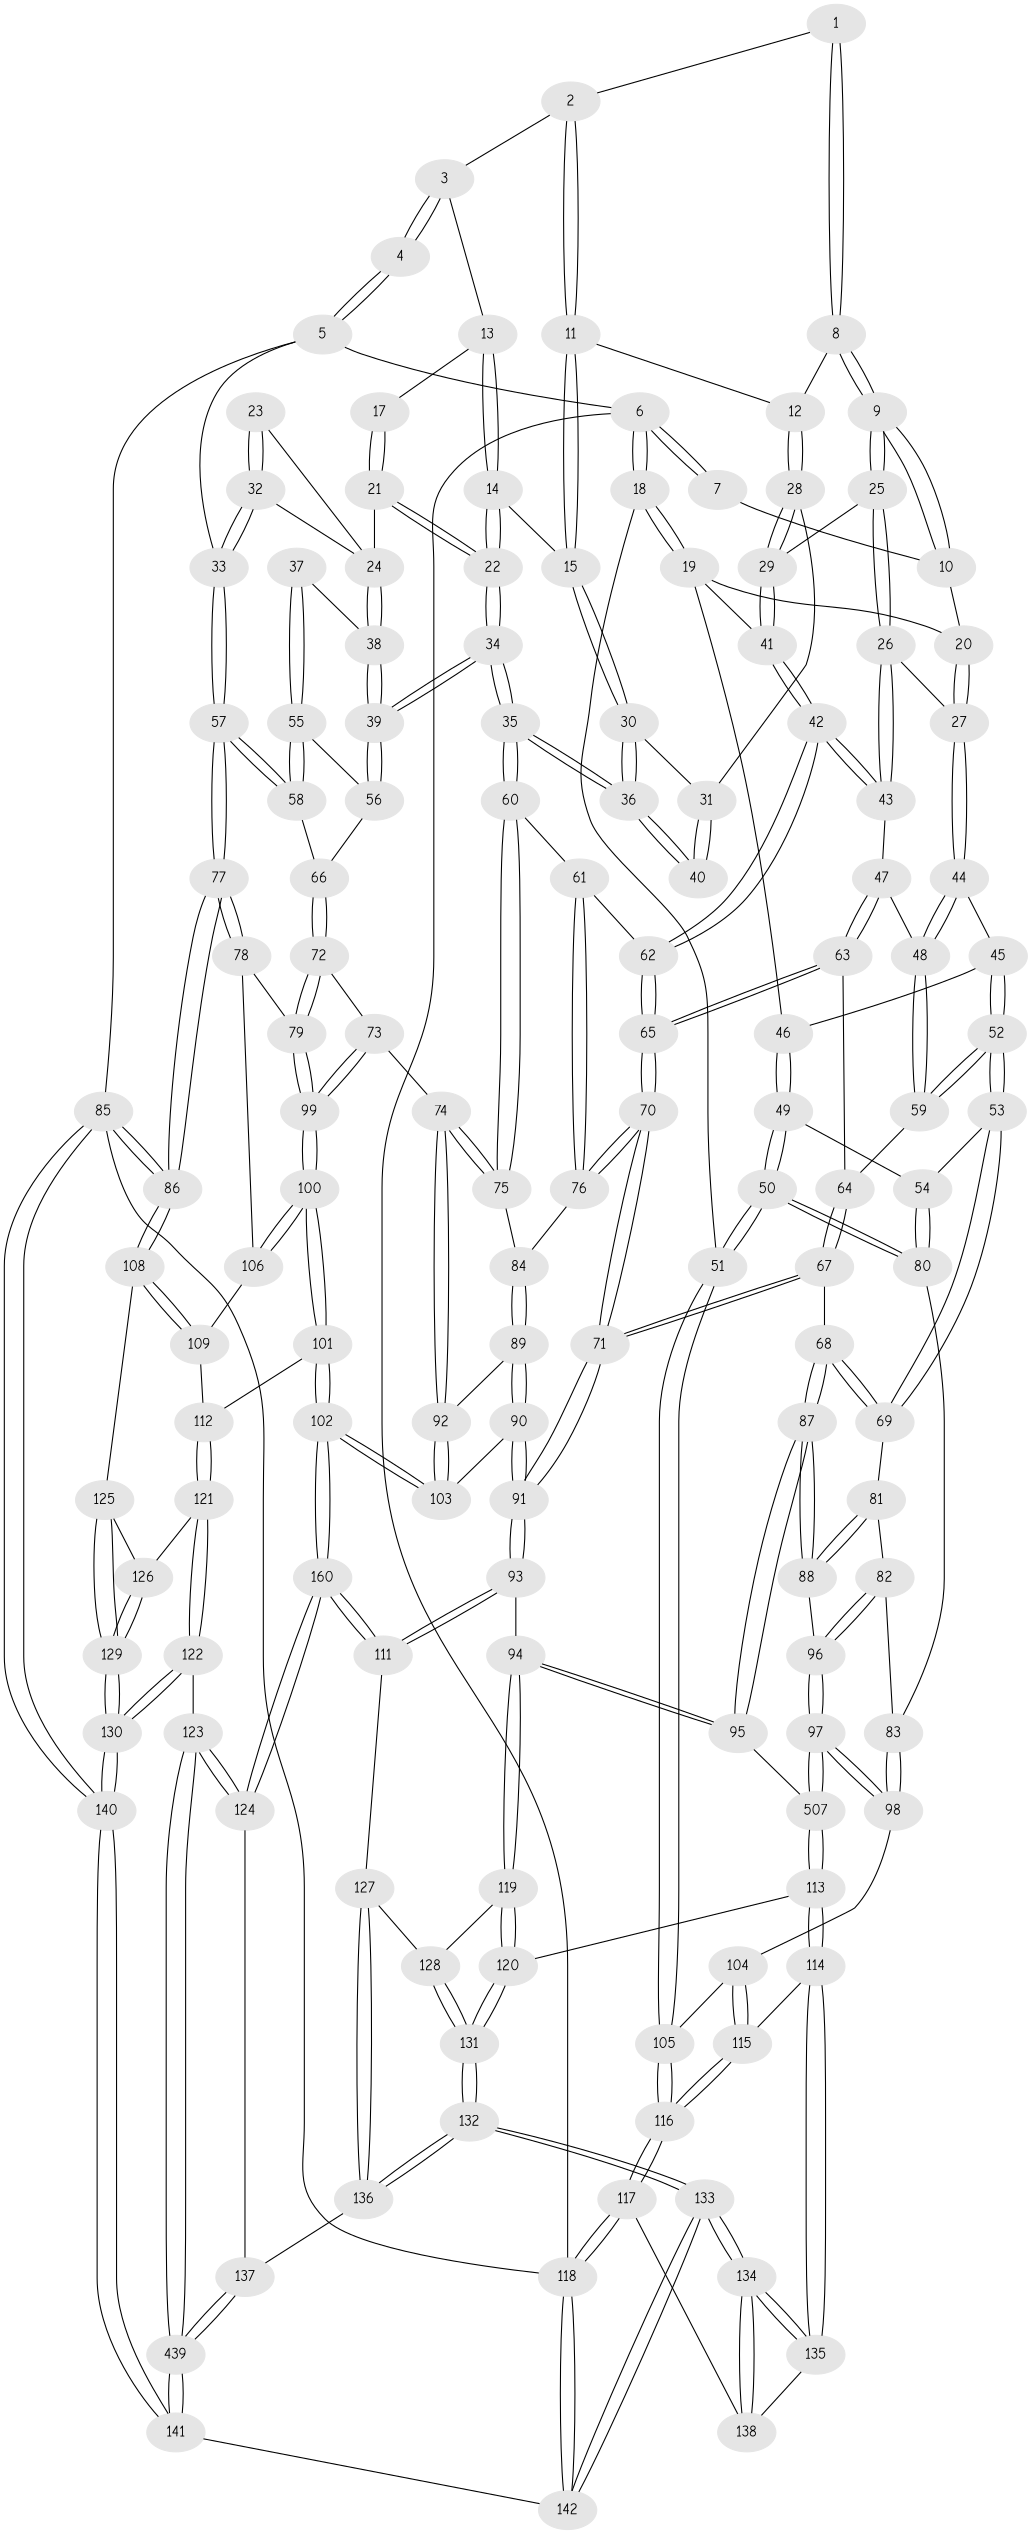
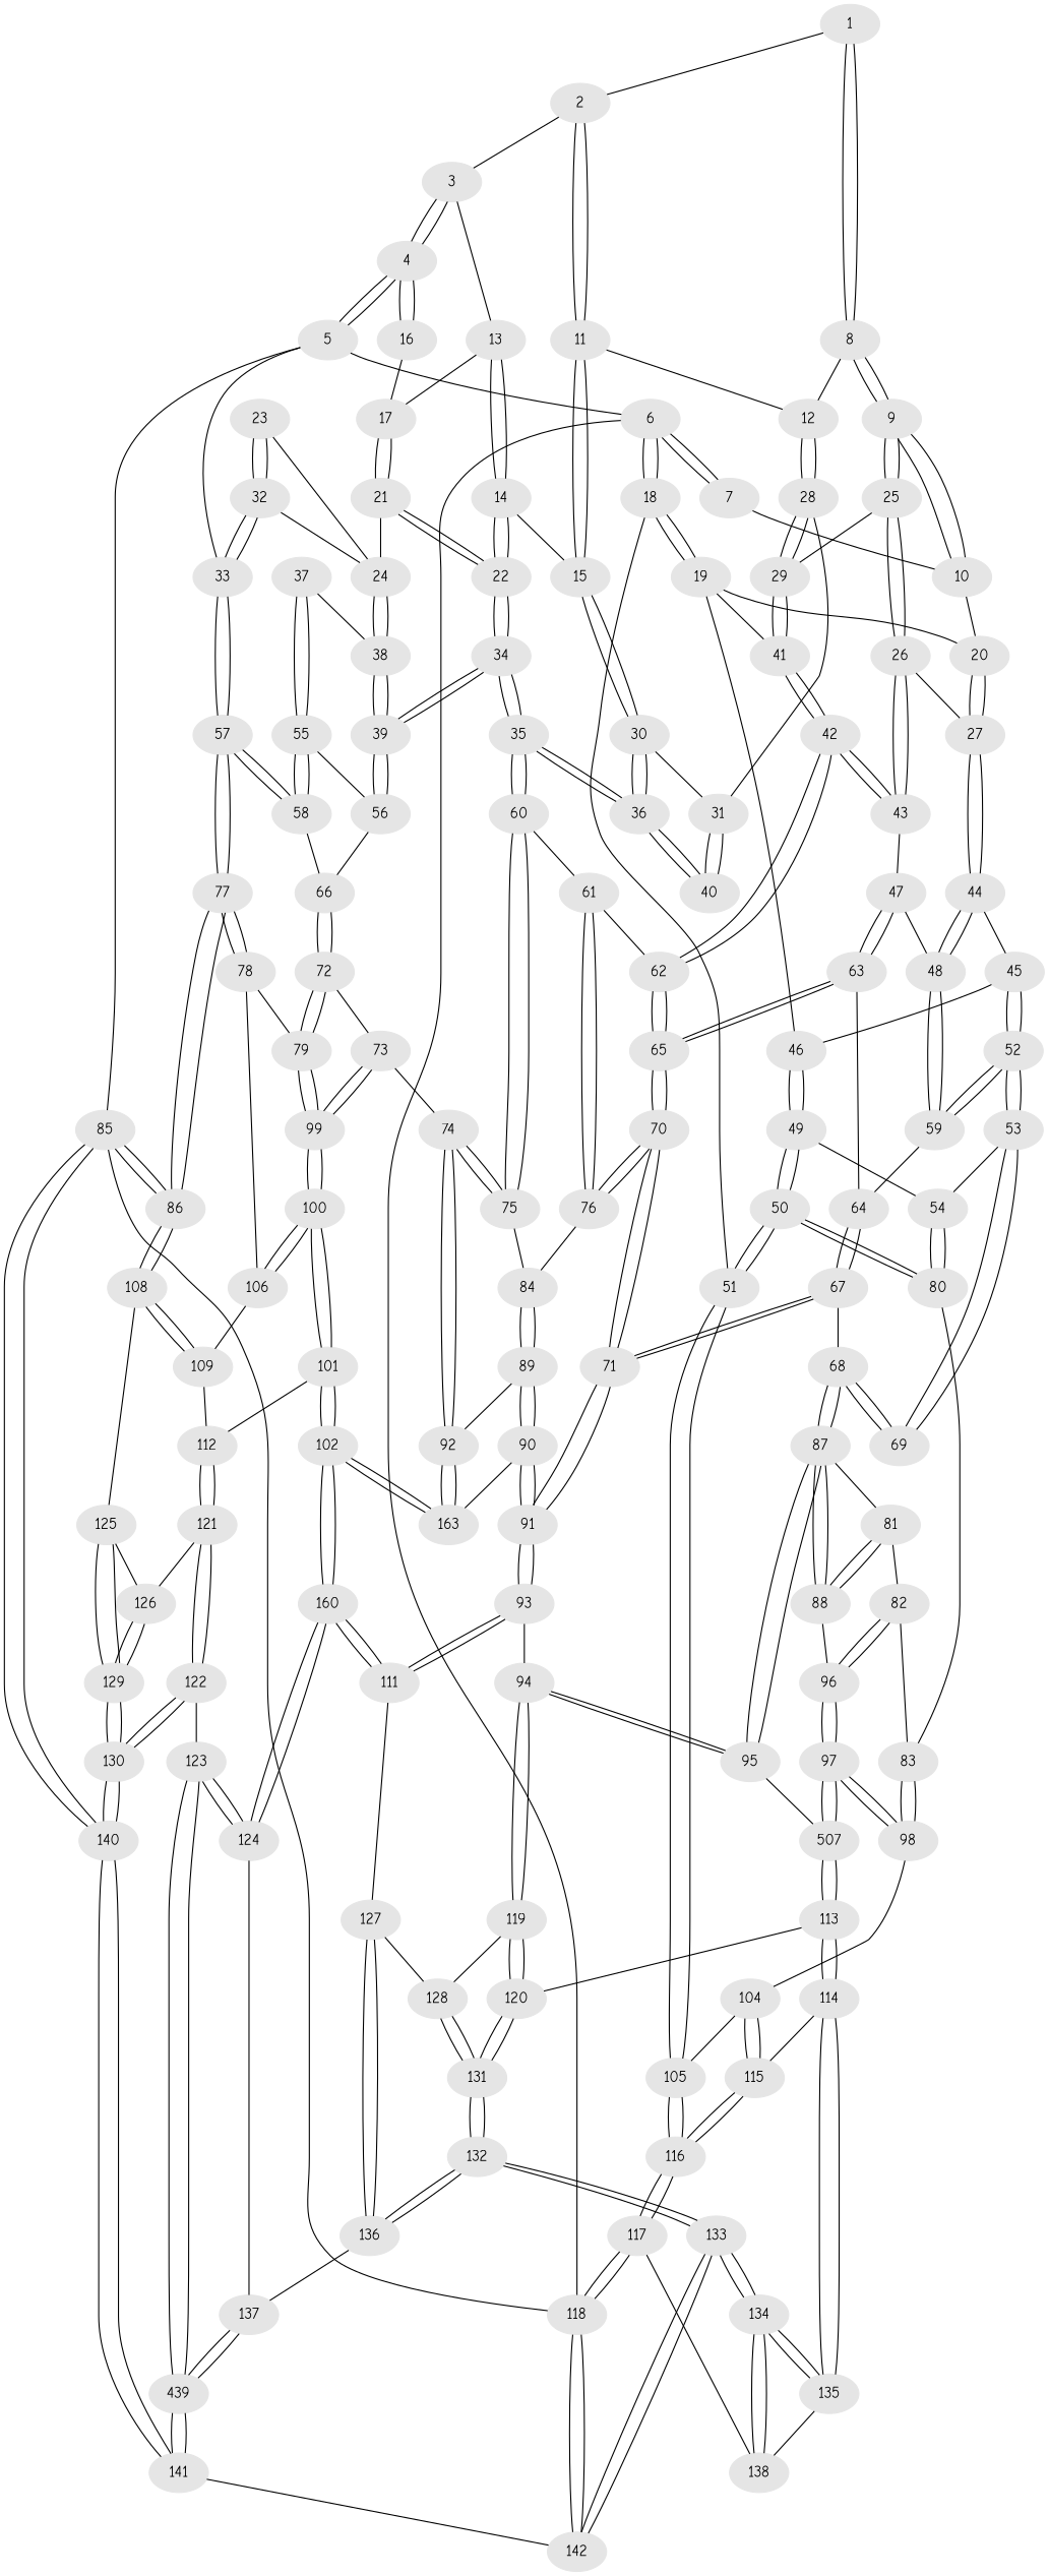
  graph {
    fontname="Comic Neue"
    node [color=gray90 fontname="Comic Neue" style=filled]
    edge [fontname="Comic Neue"]
    1
    2
    8
    3
    11
    9
    12
    4
    13
    15
    5
+   16
    14
    17
    6
    33
    85
    7
    18
    118
    57
    86
    140
    10
    19
    51
    142
    20
    25
    28
    26
    29
    27
    30
    31
    22
    21
    34
    36
    23
    24
    32
    46
    41
    105
    49
    44
    38
    35
    39
    43
    47
    45
    48
    40
    42
    37
    55
    58
    77
    60
    56
    61
    75
    66
    62
    65
    63
    52
    59
    53
    50
    54
    64
    80
    83
    116
    69
    81
    72
    78
    67
    76
    84
    70
    68
    71
    73
    79
    87
    91
    88
    95
    82
    93
    74
    99
    92
    100
-   103
+   103 [label=163]
    89
    106
    108
    109
    98
    96
    97
    104
    90
    141
    125
    n112 [label=507]
    94
    111
    119
    127
    120
    128
    113
    115
    101
    102
    112
    n124 [label=160]
    121
    124
    117
    114
    126
    129
    137
    136
    122
    135
    131
    138
    132
    123
    130
    n140 [label=439]
    133
    134
    1 -- 2
    1 -- 8
    1 -- 8
    2 -- 3
    2 -- 11
    2 -- 11
    8 -- 9
    8 -- 9
    8 -- 12
    3 -- 4
    3 -- 4
    3 -- 13
    11 -- 12
    11 -- 15
    11 -- 15
    9 -- 10
    9 -- 10
    9 -- 25
    9 -- 25
    12 -- 28
    12 -- 28
    4 -- 5
    4 -- 5
+   4 -- 16
+   4 -- 16
    13 -- 14
    13 -- 14
    13 -- 17
    15 -- 30
    15 -- 30
    5 -- 6
    5 -- 33
    5 -- 85
+   16 -- 17
    14 -- 15
    14 -- 22
    14 -- 22
    17 -- 21
    17 -- 21
    6 -- 7
    6 -- 7
    6 -- 18
    6 -- 18
    6 -- 118
    33 -- 57
    33 -- 57
    85 -- 118
    85 -- 86
    85 -- 86
    85 -- 140
    85 -- 140
    7 -- 10
    18 -- 19
    18 -- 19
    18 -- 51
    118 -- 142
    118 -- 142
    57 -- 58
    57 -- 58
    57 -- 77
    57 -- 77
    86 -- 108
    86 -- 108
    140 -- 141
    140 -- 141
    10 -- 20
    19 -- 20
    19 -- 46
    19 -- 41
    51 -- 105
    51 -- 105
    20 -- 27
    20 -- 27
    25 -- 26
    25 -- 26
    25 -- 29
    28 -- 29
    28 -- 29
    28 -- 31
    26 -- 27
    26 -- 43
    26 -- 43
    29 -- 41
    29 -- 41
    27 -- 44
    27 -- 44
    30 -- 31
    30 -- 36
    30 -- 36
    31 -- 40
    31 -- 40
    22 -- 34
    22 -- 34
    21 -- 22
    21 -- 22
    21 -- 24
    34 -- 35
    34 -- 35
    34 -- 39
    34 -- 39
    36 -- 40
    36 -- 40
    23 -- 24
    23 -- 32
    23 -- 32
    24 -- 38
    24 -- 38
    32 -- 33
    32 -- 33
    32 -- 24
    46 -- 49
    46 -- 49
    41 -- 42
    41 -- 42
    105 -- 116
    105 -- 116
    49 -- 50
    49 -- 50
    49 -- 54
    44 -- 45
    44 -- 48
    44 -- 48
    38 -- 39
    38 -- 39
    35 -- 36
    35 -- 36
    35 -- 60
    35 -- 60
    39 -- 56
    39 -- 56
    43 -- 47
    47 -- 48
    47 -- 63
    47 -- 63
    45 -- 46
    45 -- 52
    45 -- 52
    48 -- 59
    48 -- 59
    42 -- 43
    42 -- 43
    42 -- 62
    42 -- 62
    37 -- 38
    37 -- 55
    37 -- 55
    55 -- 58
    55 -- 58
    55 -- 56
    58 -- 66
    77 -- 86
    77 -- 86
    77 -- 78
    77 -- 78
    60 -- 61
    60 -- 75
    60 -- 75
    56 -- 66
    61 -- 62
    61 -- 76
    61 -- 76
    75 -- 84
    66 -- 72
    66 -- 72
    62 -- 65
    62 -- 65
    65 -- 70
    65 -- 70
    63 -- 65
    63 -- 65
    63 -- 64
    52 -- 59
    52 -- 59
    52 -- 53
    52 -- 53
    59 -- 64
    53 -- 54
    53 -- 69
    53 -- 69
    50 -- 51
    50 -- 51
    50 -- 80
    50 -- 80
    54 -- 80
    54 -- 80
    64 -- 67
    64 -- 67
    80 -- 83
    83 -- 98
    83 -- 98
    116 -- 117
    116 -- 117
-   69 -- 81
+   87 -- 81
    81 -- 88
    81 -- 88
    81 -- 82
    72 -- 73
    72 -- 79
    72 -- 79
    78 -- 79
    78 -- 106
    67 -- 68
    67 -- 71
    67 -- 71
    76 -- 84
    84 -- 89
    84 -- 89
    70 -- 76
    70 -- 76
    70 -- 71
    70 -- 71
    68 -- 69
    68 -- 69
    68 -- 87
    68 -- 87
    71 -- 91
    71 -- 91
    73 -- 74
    73 -- 99
    73 -- 99
    79 -- 99
    79 -- 99
    87 -- 88
    87 -- 88
    87 -- 95
    87 -- 95
    91 -- 93
    91 -- 93
    88 -- 96
    95 -- n112
    82 -- 83
    82 -- 96
    82 -- 96
    93 -- 94
    93 -- 111
    93 -- 111
    74 -- 75
    74 -- 75
    74 -- 92
    74 -- 92
    99 -- 100
    99 -- 100
    92 -- 103
    92 -- 103
    100 -- 106
    100 -- 106
    100 -- 101
    100 -- 101
    89 -- 92
    89 -- 90
    89 -- 90
    106 -- 109
    108 -- 109
    108 -- 109
    108 -- 125
    109 -- 112
    98 -- 104
    96 -- 97
    96 -- 97
    97 -- 98
    97 -- 98
    97 -- n112
    97 -- n112
    104 -- 105
    104 -- 115
    104 -- 115
    90 -- 91
    90 -- 91
    90 -- 103
    141 -- 142
    125 -- 126
    125 -- 129
    125 -- 129
    n112 -- 113
    n112 -- 113
    94 -- 95
    94 -- 95
    94 -- 119
    94 -- 119
    111 -- 127
    119 -- 120
    119 -- 120
    119 -- 128
    127 -- 128
    127 -- 136
    127 -- 136
    120 -- 131
    120 -- 131
    128 -- 131
    128 -- 131
    113 -- 120
    113 -- 114
    113 -- 114
    115 -- 116
    115 -- 116
    101 -- 102
    101 -- 102
    101 -- 112
    102 -- 103
    102 -- 103
    102 -- n124
    102 -- n124
    112 -- 121
    112 -- 121
    n124 -- 111
    n124 -- 111
    n124 -- 124
    n124 -- 124
    121 -- 126
    121 -- 122
    121 -- 122
    124 -- 137
    117 -- 118
    117 -- 118
    117 -- 138
    114 -- 115
    114 -- 135
    114 -- 135
    126 -- 129
    126 -- 129
    129 -- 130
    129 -- 130
    137 -- n140
    137 -- n140
    136 -- 137
    122 -- 123
    122 -- 130
    122 -- 130
    135 -- 138
    131 -- 132
    131 -- 132
    132 -- 136
    132 -- 136
    132 -- 133
    132 -- 133
    123 -- 124
    123 -- 124
    123 -- n140
    123 -- n140
    130 -- 140
    130 -- 140
    n140 -- 141
    n140 -- 141
    133 -- 142
    133 -- 142
    133 -- 134
    133 -- 134
    134 -- 135
    134 -- 135
    134 -- 138
    134 -- 138
  }
